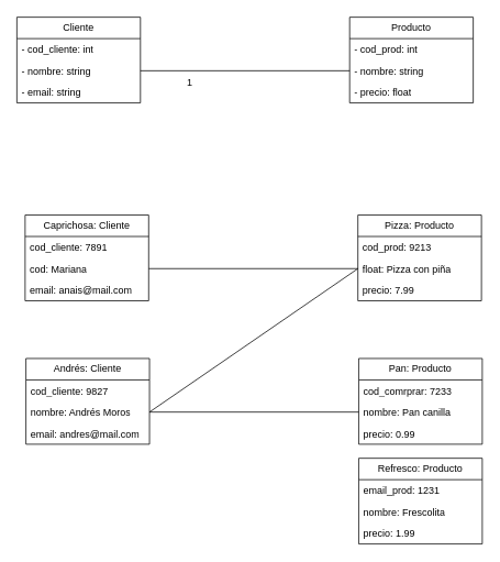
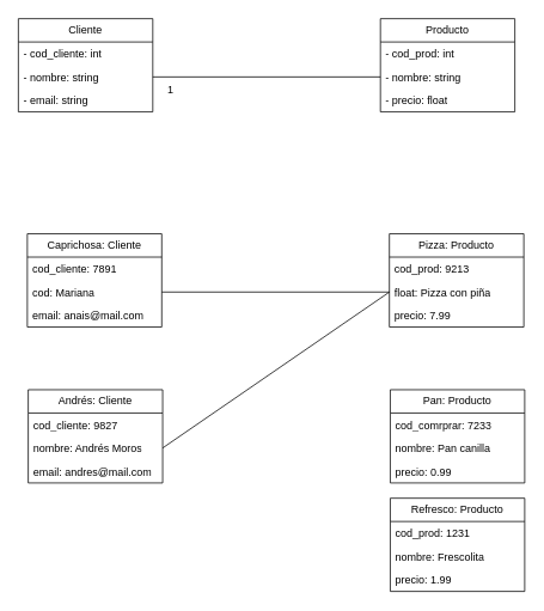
  <mxCell id="0" />
  <mxCell id="1" parent="0" />
  <mxCell id="2" value="" style="group" vertex="1" connectable="0" parent="1"><mxGeometry x="20" y="20" width="565" height="639" as="geometry" /></mxCell>
  <mxCell id="3" value="" style="group" vertex="1" connectable="0" parent="2"><mxGeometry width="554" height="104" as="geometry" /></mxCell>
  <mxCell id="4" value="Cliente" style="swimlane;fontStyle=0;childLayout=stackLayout;horizontal=1;startSize=26;fillColor=none;horizontalStack=0;resizeParent=1;resizeParentMax=0;resizeLast=0;collapsible=1;marginBottom=0;whiteSpace=wrap;html=1;" vertex="1" parent="3"><mxGeometry width="150" height="104" as="geometry"><mxRectangle x="343" y="50" width="80" height="30" as="alternateBounds" /></mxGeometry></mxCell>
  <mxCell id="5" value="- cod_cliente: int" style="text;strokeColor=none;fillColor=none;align=left;verticalAlign=top;spacingLeft=4;spacingRight=4;overflow=hidden;rotatable=0;points=[[0,0.5],[1,0.5]];portConstraint=eastwest;whiteSpace=wrap;html=1;" vertex="1" parent="4"><mxGeometry y="26" width="150" height="26" as="geometry" /></mxCell>
  <mxCell id="6" value="- nombre: string" style="text;strokeColor=none;fillColor=none;align=left;verticalAlign=top;spacingLeft=4;spacingRight=4;overflow=hidden;rotatable=0;points=[[0,0.5],[1,0.5]];portConstraint=eastwest;whiteSpace=wrap;html=1;" vertex="1" parent="4"><mxGeometry y="52" width="150" height="26" as="geometry" /></mxCell>
  <mxCell id="7" value="- email: string" style="text;strokeColor=none;fillColor=none;align=left;verticalAlign=top;spacingLeft=4;spacingRight=4;overflow=hidden;rotatable=0;points=[[0,0.5],[1,0.5]];portConstraint=eastwest;whiteSpace=wrap;html=1;" vertex="1" parent="4"><mxGeometry y="78" width="150" height="26" as="geometry" /></mxCell>
  <mxCell id="8" value="Producto" style="swimlane;fontStyle=0;childLayout=stackLayout;horizontal=1;startSize=26;fillColor=none;horizontalStack=0;resizeParent=1;resizeParentMax=0;resizeLast=0;collapsible=1;marginBottom=0;whiteSpace=wrap;html=1;" vertex="1" parent="3"><mxGeometry x="404" width="150" height="104" as="geometry"><mxRectangle x="343" y="50" width="80" height="30" as="alternateBounds" /></mxGeometry></mxCell>
  <mxCell id="9" value="- cod_prod: int" style="text;strokeColor=none;fillColor=none;align=left;verticalAlign=top;spacingLeft=4;spacingRight=4;overflow=hidden;rotatable=0;points=[[0,0.5],[1,0.5]];portConstraint=eastwest;whiteSpace=wrap;html=1;" vertex="1" parent="8"><mxGeometry y="26" width="150" height="26" as="geometry" /></mxCell>
  <mxCell id="10" value="- nombre: string" style="text;strokeColor=none;fillColor=none;align=left;verticalAlign=top;spacingLeft=4;spacingRight=4;overflow=hidden;rotatable=0;points=[[0,0.5],[1,0.5]];portConstraint=eastwest;whiteSpace=wrap;html=1;" vertex="1" parent="8"><mxGeometry y="52" width="150" height="26" as="geometry" /></mxCell>
  <mxCell id="11" value="- precio: float" style="text;strokeColor=none;fillColor=none;align=left;verticalAlign=top;spacingLeft=4;spacingRight=4;overflow=hidden;rotatable=0;points=[[0,0.5],[1,0.5]];portConstraint=eastwest;whiteSpace=wrap;html=1;" vertex="1" parent="8"><mxGeometry y="78" width="150" height="26" as="geometry" /></mxCell>
- <mxCell id="12" value="1" style="text;html=1;align=center;verticalAlign=middle;whiteSpace=wrap;rounded=0;" vertex="1" parent="3"><mxGeometry x="190" y="70" width="40" height="20" as="geometry" /></mxCell>
+ <mxCell id="12" value="1" style="text;html=1;align=center;verticalAlign=middle;whiteSpace=wrap;rounded=0;" vertex="1" parent="3"><mxGeometry x="150" y="70" width="40" height="20" as="geometry" /></mxCell>
  <mxCell id="13" value="" style="endArrow=none;html=1;rounded=0;align=center;verticalAlign=bottom;labelBackgroundColor=none;exitX=1;exitY=0.5;exitDx=0;exitDy=0;entryX=0;entryY=0.5;entryDx=0;entryDy=0;" edge="1" parent="3" source="6" target="10"><mxGeometry relative="1" as="geometry"><mxPoint x="210" y="48" as="sourcePoint" /><mxPoint x="350" y="48" as="targetPoint" /></mxGeometry></mxCell>
  <mxCell id="14" value="" style="group" vertex="1" connectable="0" parent="2"><mxGeometry x="10" y="240" width="554" height="104" as="geometry" /></mxCell>
  <mxCell id="15" value="Caprichosa: Cliente" style="swimlane;fontStyle=0;childLayout=stackLayout;horizontal=1;startSize=26;fillColor=none;horizontalStack=0;resizeParent=1;resizeParentMax=0;resizeLast=0;collapsible=1;marginBottom=0;whiteSpace=wrap;html=1;" vertex="1" parent="14"><mxGeometry width="150" height="104" as="geometry"><mxRectangle x="343" y="50" width="80" height="30" as="alternateBounds" /></mxGeometry></mxCell>
  <mxCell id="16" value="cod_cliente: 7891" style="text;strokeColor=none;fillColor=none;align=left;verticalAlign=top;spacingLeft=4;spacingRight=4;overflow=hidden;rotatable=0;points=[[0,0.5],[1,0.5]];portConstraint=eastwest;whiteSpace=wrap;html=1;" vertex="1" parent="15"><mxGeometry y="26" width="150" height="26" as="geometry" /></mxCell>
  <mxCell id="17" value="cod: Mariana" style="text;strokeColor=none;fillColor=none;align=left;verticalAlign=top;spacingLeft=4;spacingRight=4;overflow=hidden;rotatable=0;points=[[0,0.5],[1,0.5]];portConstraint=eastwest;whiteSpace=wrap;html=1;" vertex="1" parent="15"><mxGeometry y="52" width="150" height="26" as="geometry" /></mxCell>
  <mxCell id="18" value="email: anais@mail.com" style="text;strokeColor=none;fillColor=none;align=left;verticalAlign=top;spacingLeft=4;spacingRight=4;overflow=hidden;rotatable=0;points=[[0,0.5],[1,0.5]];portConstraint=eastwest;whiteSpace=wrap;html=1;" vertex="1" parent="15"><mxGeometry y="78" width="150" height="26" as="geometry" /></mxCell>
  <mxCell id="19" value="Pizza: Producto" style="swimlane;fontStyle=0;childLayout=stackLayout;horizontal=1;startSize=26;fillColor=none;horizontalStack=0;resizeParent=1;resizeParentMax=0;resizeLast=0;collapsible=1;marginBottom=0;whiteSpace=wrap;html=1;" vertex="1" parent="14"><mxGeometry x="404" width="150" height="104" as="geometry"><mxRectangle x="343" y="50" width="80" height="30" as="alternateBounds" /></mxGeometry></mxCell>
  <mxCell id="20" value="cod_prod: 9213" style="text;strokeColor=none;fillColor=none;align=left;verticalAlign=top;spacingLeft=4;spacingRight=4;overflow=hidden;rotatable=0;points=[[0,0.5],[1,0.5]];portConstraint=eastwest;whiteSpace=wrap;html=1;" vertex="1" parent="19"><mxGeometry y="26" width="150" height="26" as="geometry" /></mxCell>
  <mxCell id="21" value="float: Pizza con piña" style="text;strokeColor=none;fillColor=none;align=left;verticalAlign=top;spacingLeft=4;spacingRight=4;overflow=hidden;rotatable=0;points=[[0,0.5],[1,0.5]];portConstraint=eastwest;whiteSpace=wrap;html=1;" vertex="1" parent="19"><mxGeometry y="52" width="150" height="26" as="geometry" /></mxCell>
  <mxCell id="22" value="precio: 7.99" style="text;strokeColor=none;fillColor=none;align=left;verticalAlign=top;spacingLeft=4;spacingRight=4;overflow=hidden;rotatable=0;points=[[0,0.5],[1,0.5]];portConstraint=eastwest;whiteSpace=wrap;html=1;" vertex="1" parent="19"><mxGeometry y="78" width="150" height="26" as="geometry" /></mxCell>
  <mxCell id="23" value="" style="endArrow=none;html=1;rounded=0;align=center;verticalAlign=bottom;labelBackgroundColor=none;exitX=1;exitY=0.5;exitDx=0;exitDy=0;entryX=0;entryY=0.5;entryDx=0;entryDy=0;" edge="1" parent="14" source="17" target="21"><mxGeometry relative="1" as="geometry"><mxPoint x="210" y="48" as="sourcePoint" /><mxPoint x="350" y="48" as="targetPoint" /></mxGeometry></mxCell>
  <mxCell id="24" value="Andrés: Cliente" style="swimlane;fontStyle=0;childLayout=stackLayout;horizontal=1;startSize=26;fillColor=none;horizontalStack=0;resizeParent=1;resizeParentMax=0;resizeLast=0;collapsible=1;marginBottom=0;whiteSpace=wrap;html=1;" vertex="1" parent="2"><mxGeometry x="11" y="414" width="150" height="104" as="geometry"><mxRectangle x="343" y="50" width="80" height="30" as="alternateBounds" /></mxGeometry></mxCell>
  <mxCell id="25" value="cod_cliente: 9827" style="text;strokeColor=none;fillColor=none;align=left;verticalAlign=top;spacingLeft=4;spacingRight=4;overflow=hidden;rotatable=0;points=[[0,0.5],[1,0.5]];portConstraint=eastwest;whiteSpace=wrap;html=1;" vertex="1" parent="24"><mxGeometry y="26" width="150" height="26" as="geometry" /></mxCell>
  <mxCell id="26" value="nombre: Andrés Moros" style="text;strokeColor=none;fillColor=none;align=left;verticalAlign=top;spacingLeft=4;spacingRight=4;overflow=hidden;rotatable=0;points=[[0,0.5],[1,0.5]];portConstraint=eastwest;whiteSpace=wrap;html=1;" vertex="1" parent="24"><mxGeometry y="52" width="150" height="26" as="geometry" /></mxCell>
  <mxCell id="27" value="email: andres@mail.com" style="text;strokeColor=none;fillColor=none;align=left;verticalAlign=top;spacingLeft=4;spacingRight=4;overflow=hidden;rotatable=0;points=[[0,0.5],[1,0.5]];portConstraint=eastwest;whiteSpace=wrap;html=1;" vertex="1" parent="24"><mxGeometry y="78" width="150" height="26" as="geometry" /></mxCell>
  <mxCell id="28" value="Pan: Producto" style="swimlane;fontStyle=0;childLayout=stackLayout;horizontal=1;startSize=26;fillColor=none;horizontalStack=0;resizeParent=1;resizeParentMax=0;resizeLast=0;collapsible=1;marginBottom=0;whiteSpace=wrap;html=1;" vertex="1" parent="2"><mxGeometry x="415" y="414" width="150" height="104" as="geometry"><mxRectangle x="343" y="50" width="80" height="30" as="alternateBounds" /></mxGeometry></mxCell>
  <mxCell id="29" value="cod_comrprar: 7233" style="text;strokeColor=none;fillColor=none;align=left;verticalAlign=top;spacingLeft=4;spacingRight=4;overflow=hidden;rotatable=0;points=[[0,0.5],[1,0.5]];portConstraint=eastwest;whiteSpace=wrap;html=1;" vertex="1" parent="28"><mxGeometry y="26" width="150" height="26" as="geometry" /></mxCell>
  <mxCell id="30" value="nombre: Pan canilla" style="text;strokeColor=none;fillColor=none;align=left;verticalAlign=top;spacingLeft=4;spacingRight=4;overflow=hidden;rotatable=0;points=[[0,0.5],[1,0.5]];portConstraint=eastwest;whiteSpace=wrap;html=1;" vertex="1" parent="28"><mxGeometry y="52" width="150" height="26" as="geometry" /></mxCell>
  <mxCell id="31" value="precio: 0.99" style="text;strokeColor=none;fillColor=none;align=left;verticalAlign=top;spacingLeft=4;spacingRight=4;overflow=hidden;rotatable=0;points=[[0,0.5],[1,0.5]];portConstraint=eastwest;whiteSpace=wrap;html=1;" vertex="1" parent="28"><mxGeometry y="78" width="150" height="26" as="geometry" /></mxCell>
- <mxCell id="32" value="" style="endArrow=none;html=1;rounded=0;align=center;verticalAlign=bottom;labelBackgroundColor=none;exitX=1;exitY=0.5;exitDx=0;exitDy=0;entryX=0;entryY=0.5;entryDx=0;entryDy=0;" edge="1" parent="2" source="26" target="30"><mxGeometry relative="1" as="geometry"><mxPoint x="221" y="462" as="sourcePoint" /><mxPoint x="361" y="462" as="targetPoint" /></mxGeometry></mxCell>
  <mxCell id="33" value="Refresco: Producto" style="swimlane;fontStyle=0;childLayout=stackLayout;horizontal=1;startSize=26;fillColor=none;horizontalStack=0;resizeParent=1;resizeParentMax=0;resizeLast=0;collapsible=1;marginBottom=0;whiteSpace=wrap;html=1;" vertex="1" parent="2"><mxGeometry x="415" y="535" width="150" height="104" as="geometry"><mxRectangle x="343" y="50" width="80" height="30" as="alternateBounds" /></mxGeometry></mxCell>
- <mxCell id="34" value="email_prod: 1231" style="text;strokeColor=none;fillColor=none;align=left;verticalAlign=top;spacingLeft=4;spacingRight=4;overflow=hidden;rotatable=0;points=[[0,0.5],[1,0.5]];portConstraint=eastwest;whiteSpace=wrap;html=1;" vertex="1" parent="33"><mxGeometry y="26" width="150" height="26" as="geometry" /></mxCell>
+ <mxCell id="34" value="cod_prod: 1231" style="text;strokeColor=none;fillColor=none;align=left;verticalAlign=top;spacingLeft=4;spacingRight=4;overflow=hidden;rotatable=0;points=[[0,0.5],[1,0.5]];portConstraint=eastwest;whiteSpace=wrap;html=1;" vertex="1" parent="33"><mxGeometry y="26" width="150" height="26" as="geometry" /></mxCell>
  <mxCell id="35" value="nombre: Frescolita" style="text;strokeColor=none;fillColor=none;align=left;verticalAlign=top;spacingLeft=4;spacingRight=4;overflow=hidden;rotatable=0;points=[[0,0.5],[1,0.5]];portConstraint=eastwest;whiteSpace=wrap;html=1;" vertex="1" parent="33"><mxGeometry y="52" width="150" height="26" as="geometry" /></mxCell>
  <mxCell id="36" value="precio: 1.99" style="text;strokeColor=none;fillColor=none;align=left;verticalAlign=top;spacingLeft=4;spacingRight=4;overflow=hidden;rotatable=0;points=[[0,0.5],[1,0.5]];portConstraint=eastwest;whiteSpace=wrap;html=1;" vertex="1" parent="33"><mxGeometry y="78" width="150" height="26" as="geometry" /></mxCell>
  <mxCell id="37" value="" style="endArrow=none;html=1;rounded=0;align=center;verticalAlign=bottom;labelBackgroundColor=none;exitX=1;exitY=0.5;exitDx=0;exitDy=0;entryX=0;entryY=0.5;entryDx=0;entryDy=0;" edge="1" parent="2" source="26" target="21"><mxGeometry relative="1" as="geometry"><mxPoint x="308" y="471" as="sourcePoint" /><mxPoint x="562" y="471" as="targetPoint" /></mxGeometry></mxCell>
